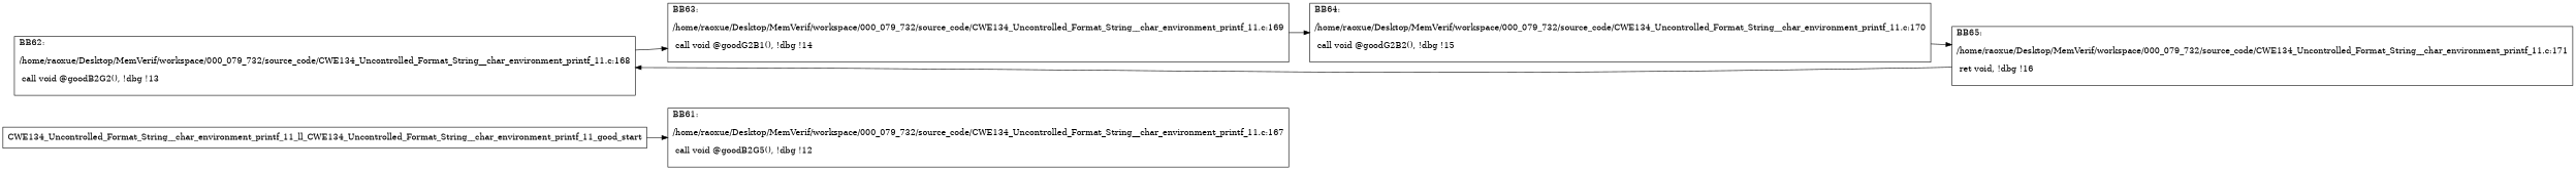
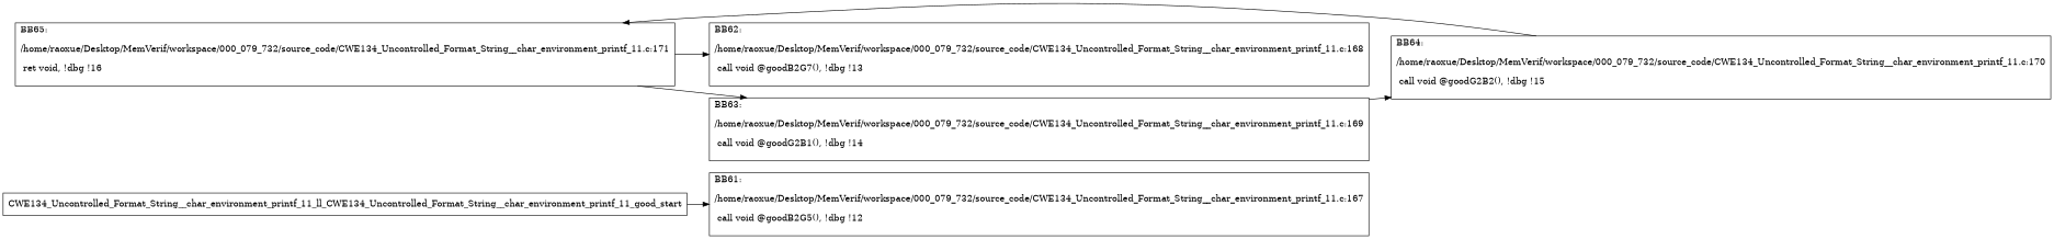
  digraph {
    rankdir=LR
    node [shape=record]
    n1 [label="{CWE134_Uncontrolled_Format_String__char_environment_printf_11_ll_CWE134_Uncontrolled_Format_String__char_environment_printf_11_good_start}"]
    n2 [label="{BB61:\l\l/home/raoxue/Desktop/MemVerif/workspace/000_079_732/source_code/CWE134_Uncontrolled_Format_String__char_environment_printf_11.c:167\l\n  call void @goodB2G5(), !dbg !12\l\n}"]
-   n3 [label="{BB62:\l\l/home/raoxue/Desktop/MemVerif/workspace/000_079_732/source_code/CWE134_Uncontrolled_Format_String__char_environment_printf_11.c:168\l\n  call void @goodB2G2(), !dbg !13\l\n}"]
+   n3 [label="{BB62:\l\l/home/raoxue/Desktop/MemVerif/workspace/000_079_732/source_code/CWE134_Uncontrolled_Format_String__char_environment_printf_11.c:168\l\n  call void @goodB2G7(), !dbg !13\l\n}"]
    n4 [label="{BB63:\l\l/home/raoxue/Desktop/MemVerif/workspace/000_079_732/source_code/CWE134_Uncontrolled_Format_String__char_environment_printf_11.c:169\l\n  call void @goodG2B1(), !dbg !14\l\n}"]
    n5 [label="{BB64:\l\l/home/raoxue/Desktop/MemVerif/workspace/000_079_732/source_code/CWE134_Uncontrolled_Format_String__char_environment_printf_11.c:170\l\n  call void @goodG2B2(), !dbg !15\l\n}"]
    n6 [label="{BB65:\l\l/home/raoxue/Desktop/MemVerif/workspace/000_079_732/source_code/CWE134_Uncontrolled_Format_String__char_environment_printf_11.c:171\l\n  ret void, !dbg !16\l\n}"]
    n1 -> n2
-   n3 -> n4
+   n6 -> n4
    n4 -> n5
    n5 -> n6
    n6 -> n3
  }
